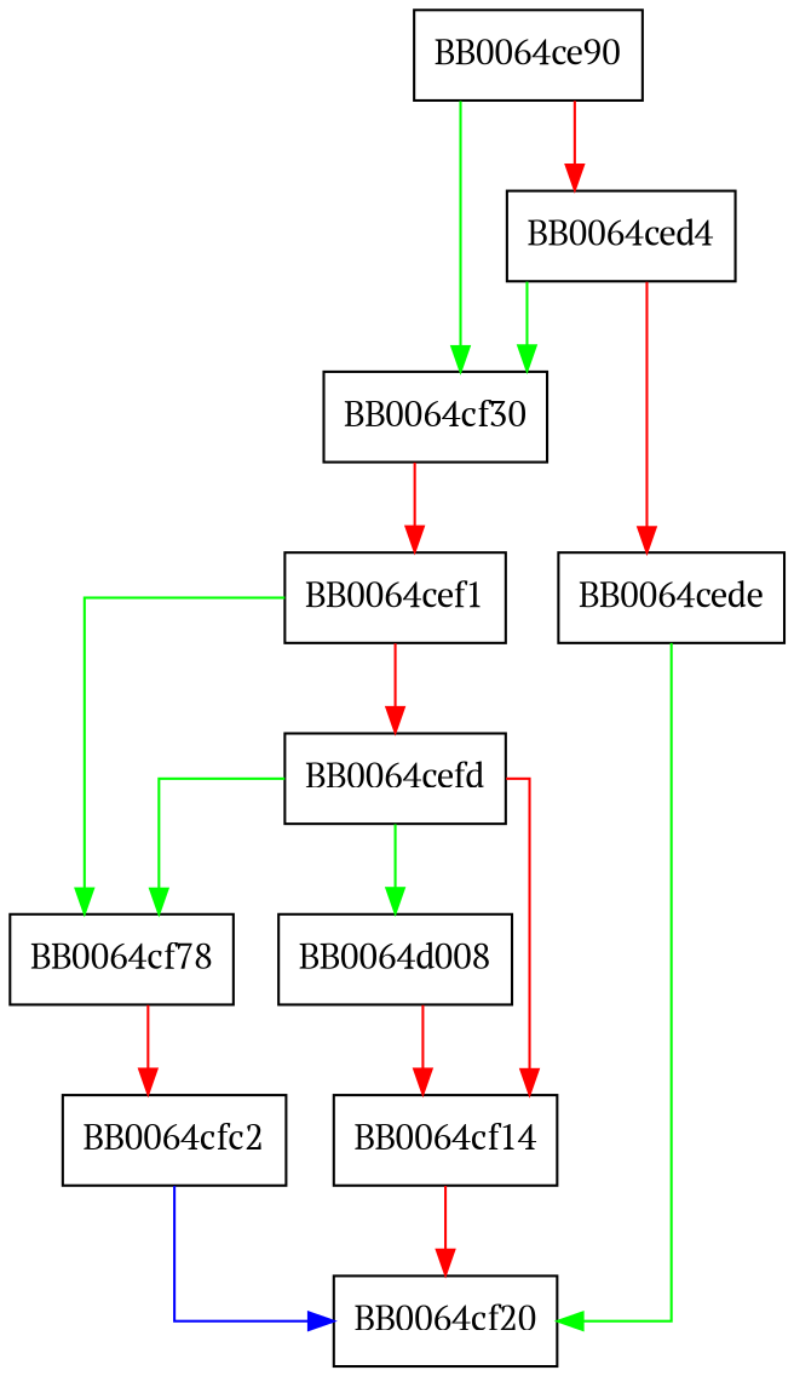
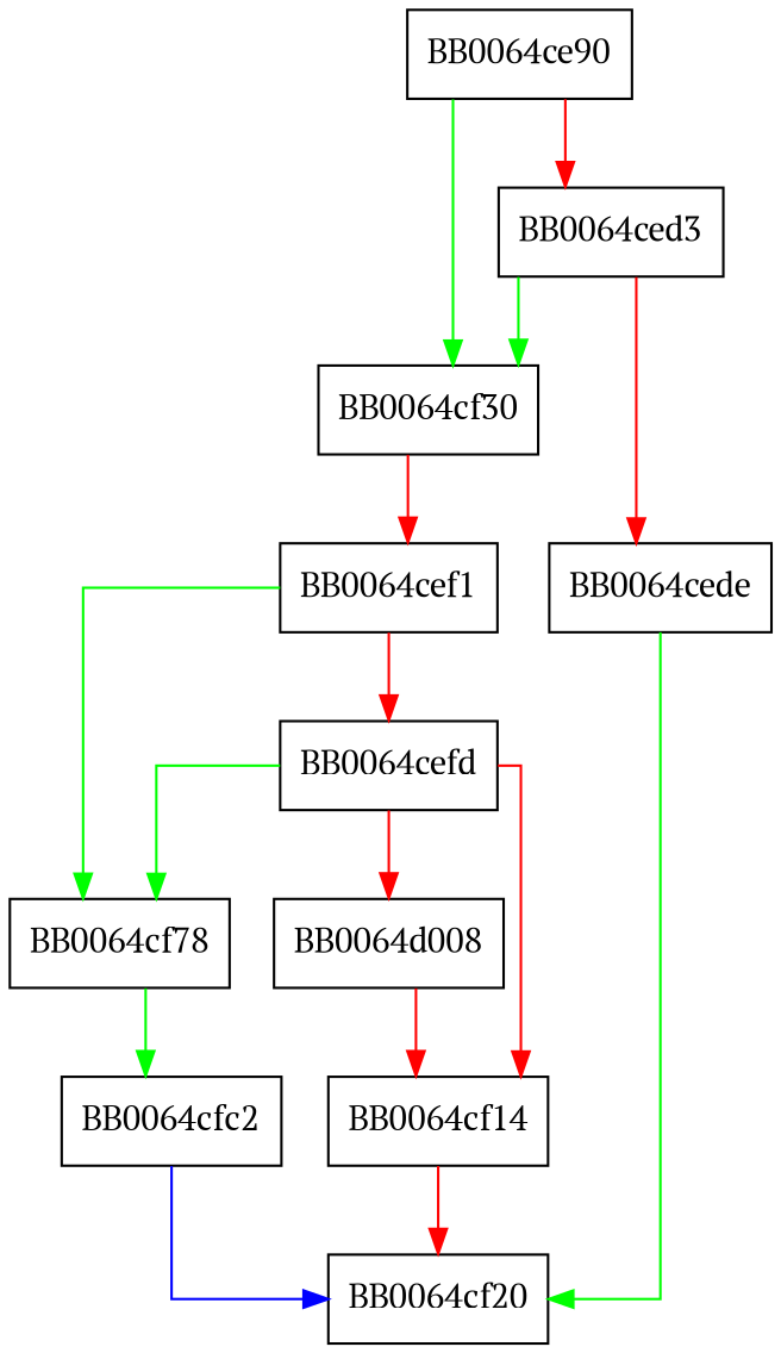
  digraph {
    fontname="PT Serif"
    splines=ortho
    node [fontname="PT Serif" shape=box]
    edge [color=red fontname="PT Serif"]
    BB0064ce90
    BB0064cf30
-   BB0064ced4
+   BB0064ced4 [label=BB0064ced3]
    BB0064cef1
    BB0064cede
    BB0064cf20
    BB0064cf78
    BB0064cefd
    BB0064cfc2
    BB0064d008
    BB0064cf14
    BB0064ce90 -> BB0064cf30 [color=green]
    BB0064ce90 -> BB0064ced4
    BB0064cf30 -> BB0064cef1
    BB0064ced4 -> BB0064cf30 [color=green]
    BB0064ced4 -> BB0064cede
    BB0064cef1 -> BB0064cf78 [color=green]
    BB0064cef1 -> BB0064cefd
    BB0064cede -> BB0064cf20 [color=green]
-   BB0064cf78 -> BB0064cfc2
+   BB0064cf78 -> BB0064cfc2 [color=green]
    BB0064cefd -> BB0064cf78 [color=green]
-   BB0064cefd -> BB0064d008 [color=green]
+   BB0064cefd -> BB0064d008
    BB0064cefd -> BB0064cf14
    BB0064cfc2 -> BB0064cf20 [color=blue]
    BB0064d008 -> BB0064cf14
    BB0064cf14 -> BB0064cf20
  }
